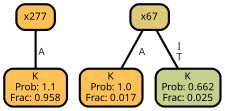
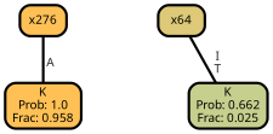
  graph {
    fontname="Noto Sans"
    ranksep="0 equally"
    splines=straight
    node [color=black fillcolor="#ffc155" fontcolor=black fontname="Noto Sans" penwidth=3 shape=box style="filled, rounded"]
    edge [color=black fontcolor=grey14 fontname="Noto Sans" fontweight=bold penwidth=3]
-   n1 [label="K\nProb: 1.1\nFrac: 0.958"]
-   n2 [fillcolor="#fdc156" label=x277]
-   n3 [fillcolor="#ddc977" label=x67]
-   n4 [label="K\nProb: 1.0\nFrac: 0.017"]
+   n1 [label="K\nProb: 1.0\nFrac: 0.958"]
+   n2 [fillcolor="#fdc156" label=x276]
+   n3 [fillcolor="#ddc977" label=x64]
    n5 [fillcolor="#c6cf8d" label="K\nProb: 0.662\nFrac: 0.025"]
    subgraph sub_1 {
      rank=same
    }
    n2 -- n1 [label=" A"]
-   n3 -- n4 [label=" A"]
    n3 -- n5 [label=" I\n T"]
  }
